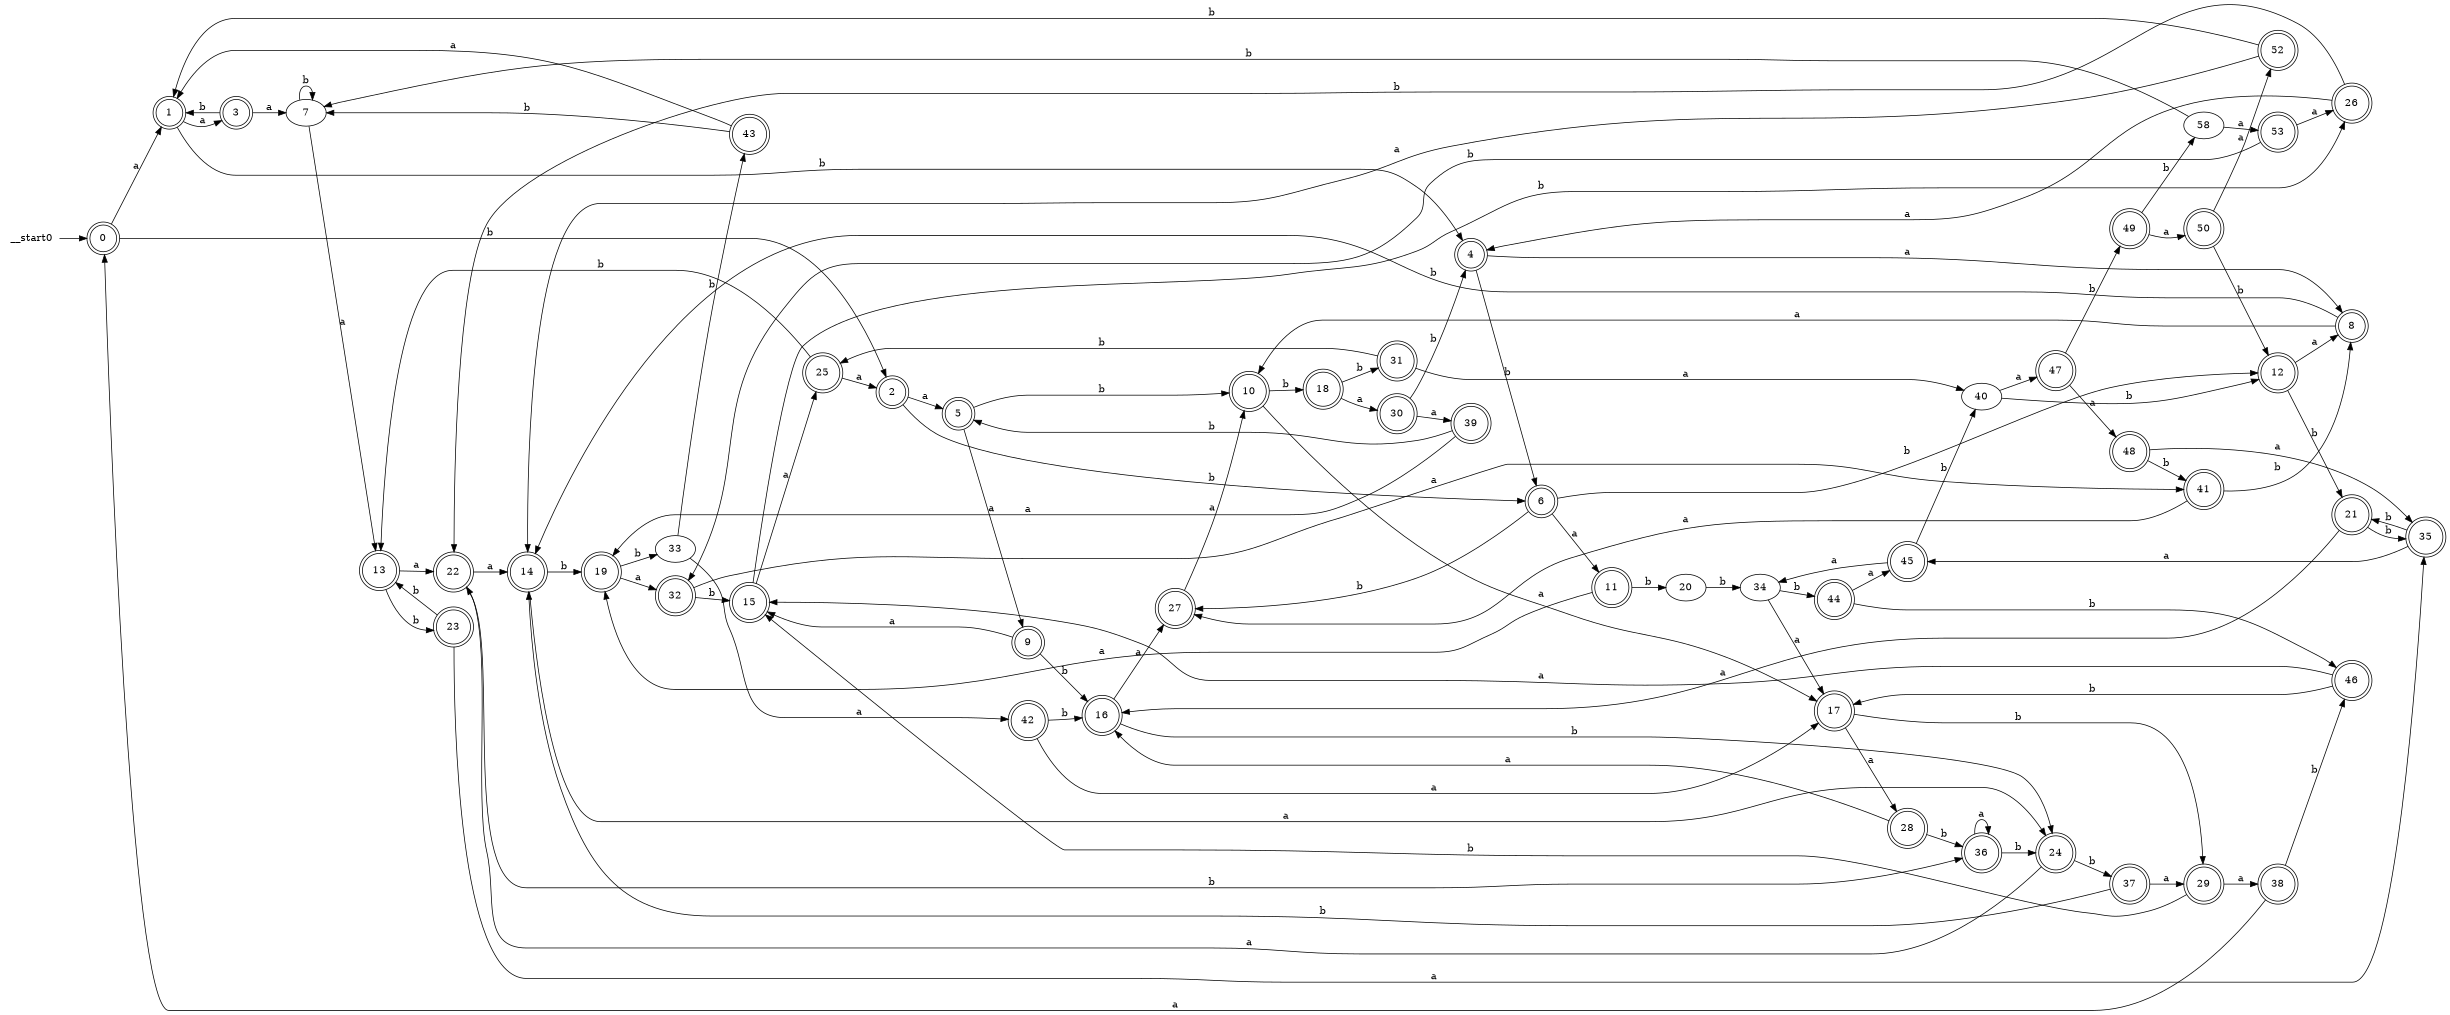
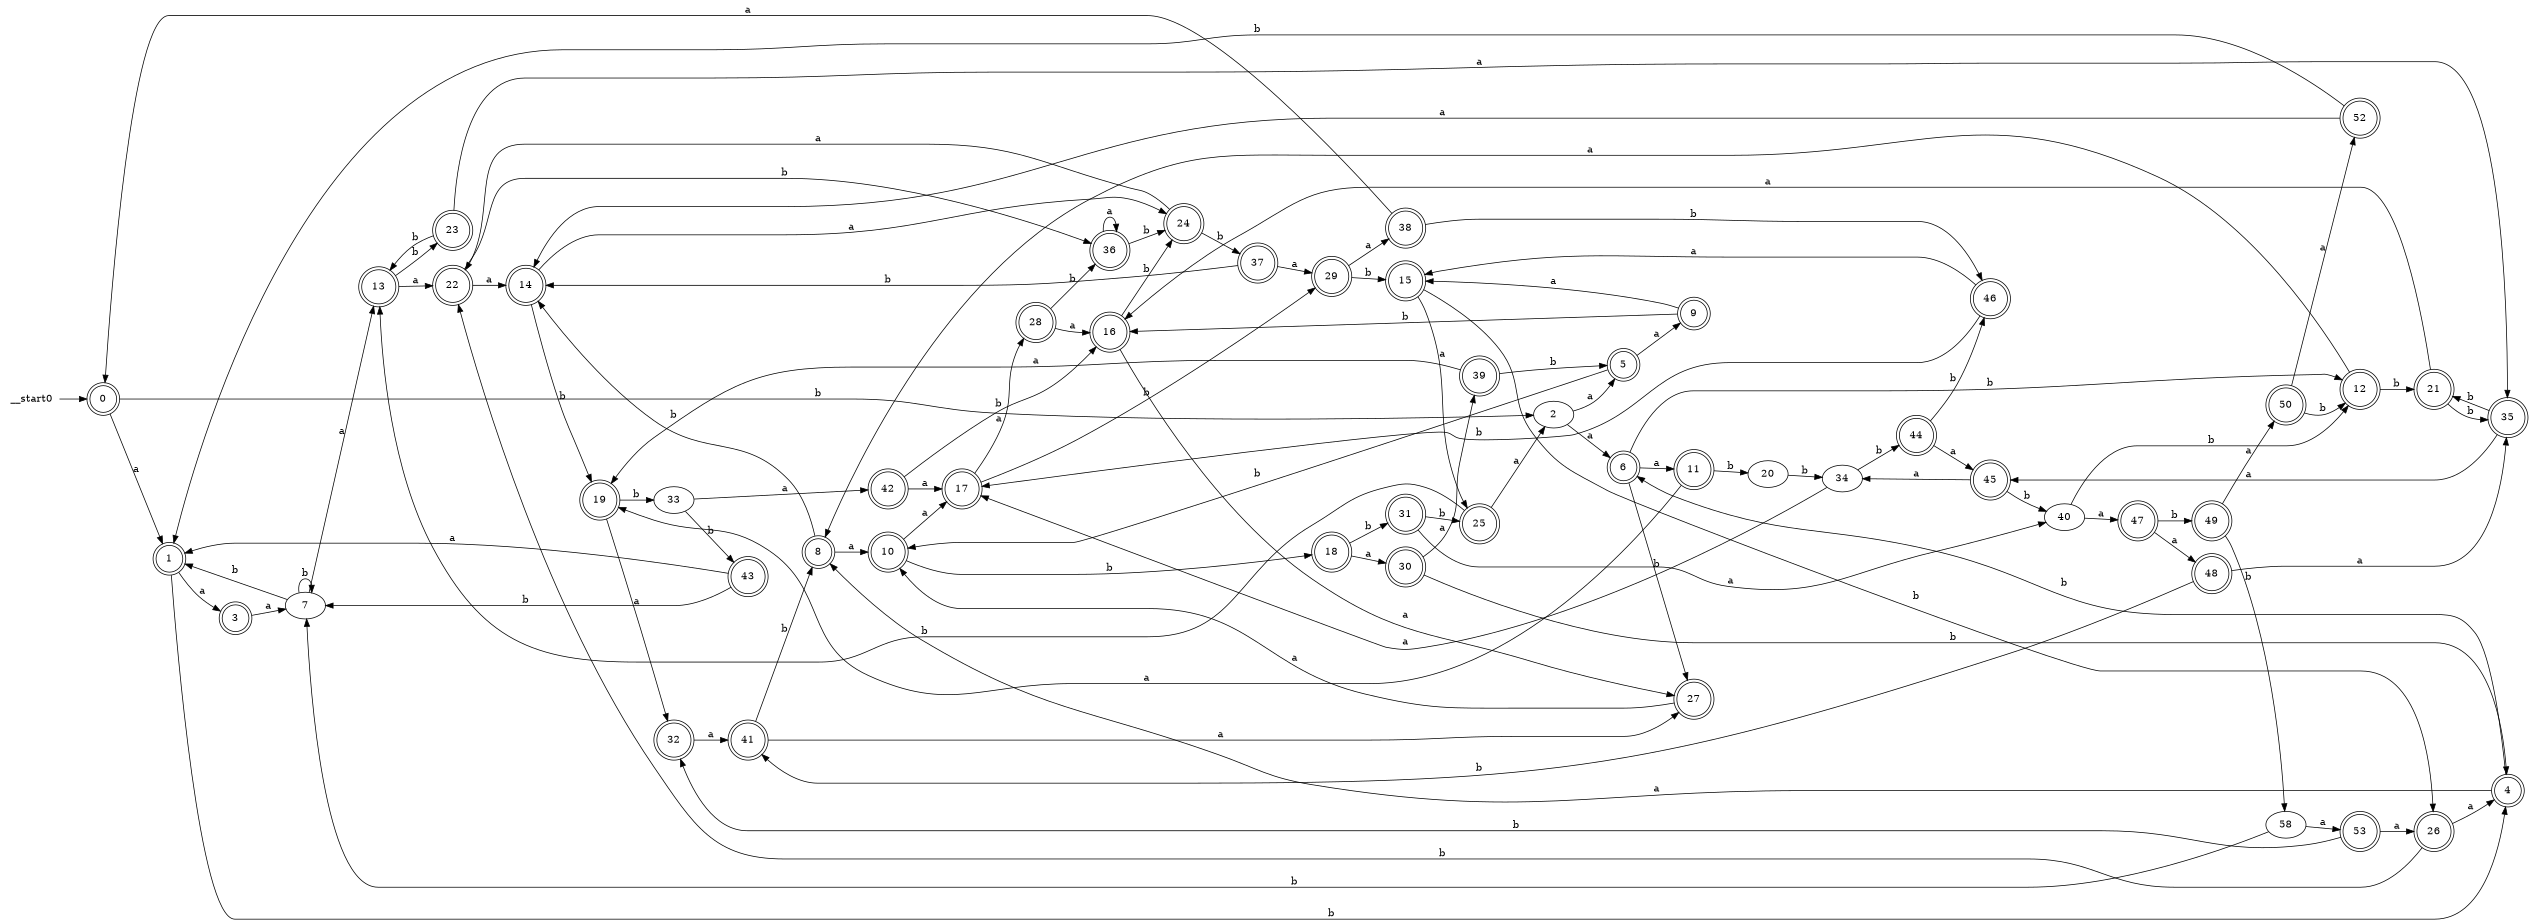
  digraph {
    rankdir=LR
    node [shape=doublecircle]
    __start0 [shape=none]
    0
    1
-   2
+   2 [shape=""]
    3
    4
    5
    6
    7 [shape=""]
    8
    9
    10
    11
    12
    27
    13
    14
    15
    16
    17
    18
    19
    20 [shape=ellipse]
    21
    22
    23
    24
    25
    26
    28
    29
    30
    31
    32
    33 [shape=""]
    34 [shape=""]
    35
    36
    37
    38
    39
    40 [shape=""]
    41
    42
    43
    44
    45
    46
    47
    48
    49
    50
    n53 [label=58 shape=""]
    52
    53
    __start0 -> 0
    0 -> 1 [label=a]
    0 -> 2 [label=b]
    1 -> 3 [label=a]
    1 -> 4 [label=b]
    2 -> 5 [label=a]
-   2 -> 6 [label=b]
-   3 -> 1 [label=b]
+   2 -> 6 [label=a]
+   7 -> 1 [label=b]
    3 -> 7 [label=a]
    4 -> 6 [label=b]
    4 -> 8 [label=a]
    5 -> 9 [label=a]
    5 -> 10 [label=b]
    6 -> 11 [label=a]
    6 -> 12 [label=b]
    6 -> 27 [label=b]
    7 -> 7 [label=b]
    7 -> 13 [label=a]
    8 -> 10 [label=a]
    8 -> 14 [label=b]
    9 -> 15 [label=a]
    9 -> 16 [label=b]
    10 -> 17 [label=a]
    10 -> 18 [label=b]
    11 -> 19 [label=a]
    11 -> 20 [label=b]
    12 -> 8 [label=a]
    12 -> 21 [label=b]
    27 -> 10 [label=a]
    13 -> 22 [label=a]
    13 -> 23 [label=b]
    14 -> 19 [label=b]
    14 -> 24 [label=a]
    15 -> 25 [label=a]
    15 -> 26 [label=b]
    16 -> 27 [label=a]
    16 -> 24 [label=b]
    17 -> 28 [label=a]
    17 -> 29 [label=b]
    18 -> 30 [label=a]
    18 -> 31 [label=b]
    19 -> 32 [label=a]
    19 -> 33 [label=b]
    20 -> 34 [label=b]
    21 -> 16 [label=a]
    21 -> 35 [label=b]
    22 -> 14 [label=a]
    22 -> 36 [label=b]
    23 -> 13 [label=b]
    23 -> 35 [label=a]
    24 -> 22 [label=a]
    24 -> 37 [label=b]
    25 -> 2 [label=a]
    25 -> 13 [label=b]
    26 -> 4 [label=a]
    26 -> 22 [label=b]
    28 -> 16 [label=a]
    28 -> 36 [label=b]
    29 -> 15 [label=b]
    29 -> 38 [label=a]
    30 -> 4 [label=b]
    30 -> 39 [label=a]
    31 -> 25 [label=b]
    31 -> 40 [label=a]
-   32 -> 15 [label=b]
    32 -> 41 [label=a]
    33 -> 42 [label=a]
    33 -> 43 [label=b]
    34 -> 17 [label=a]
    34 -> 44 [label=b]
    35 -> 21 [label=b]
    35 -> 45 [label=a]
    36 -> 24 [label=b]
    36 -> 36 [label=a]
    37 -> 14 [label=b]
    37 -> 29 [label=a]
    38 -> 0 [label=a]
    38 -> 46 [label=b]
    39 -> 5 [label=b]
    39 -> 19 [label=a]
    40 -> 12 [label=b]
    40 -> 47 [label=a]
    41 -> 8 [label=b]
    41 -> 27 [label=a]
    42 -> 16 [label=b]
    42 -> 17 [label=a]
    43 -> 1 [label=a]
    43 -> 7 [label=b]
    44 -> 45 [label=a]
    44 -> 46 [label=b]
    45 -> 34 [label=a]
    45 -> 40 [label=b]
    46 -> 15 [label=a]
    46 -> 17 [label=b]
    47 -> 48 [label=a]
    47 -> 49 [label=b]
    48 -> 35 [label=a]
    48 -> 41 [label=b]
    49 -> 50 [label=a]
    49 -> n53 [label=b]
    50 -> 12 [label=b]
    50 -> 52 [label=a]
    n53 -> 7 [label=b]
    n53 -> 53 [label=a]
    52 -> 1 [label=b]
    52 -> 14 [label=a]
    53 -> 26 [label=a]
    53 -> 32 [label=b]
  }
